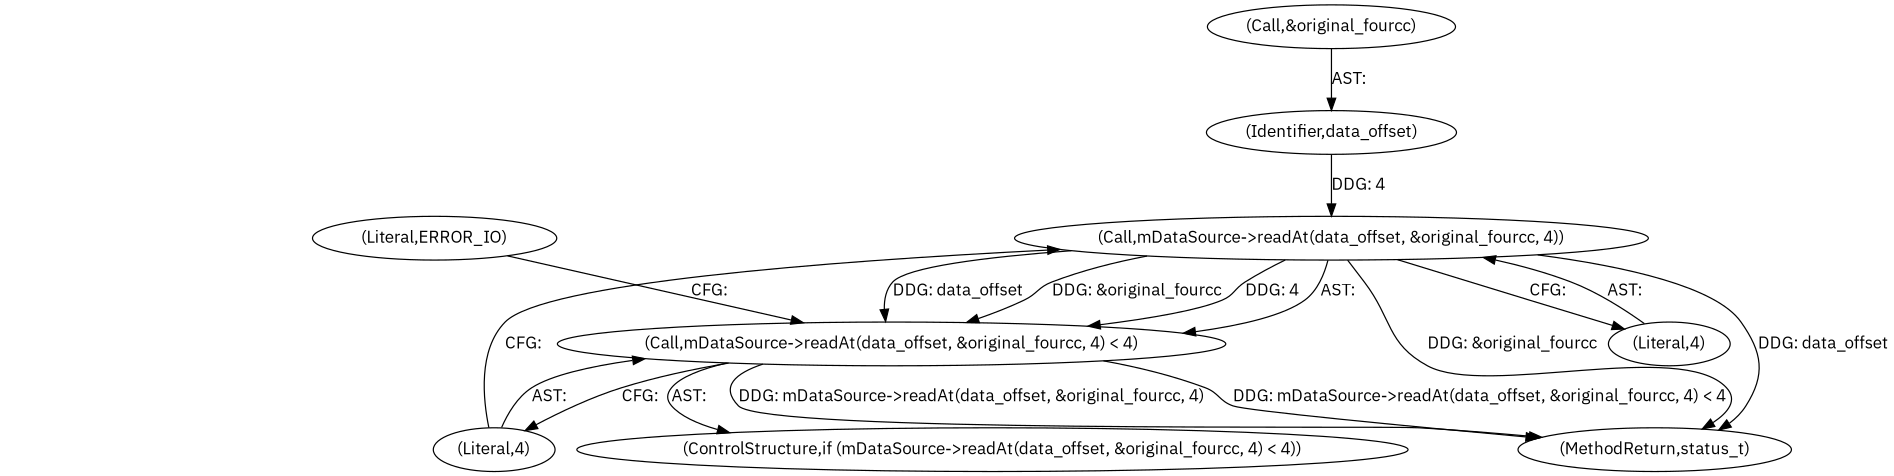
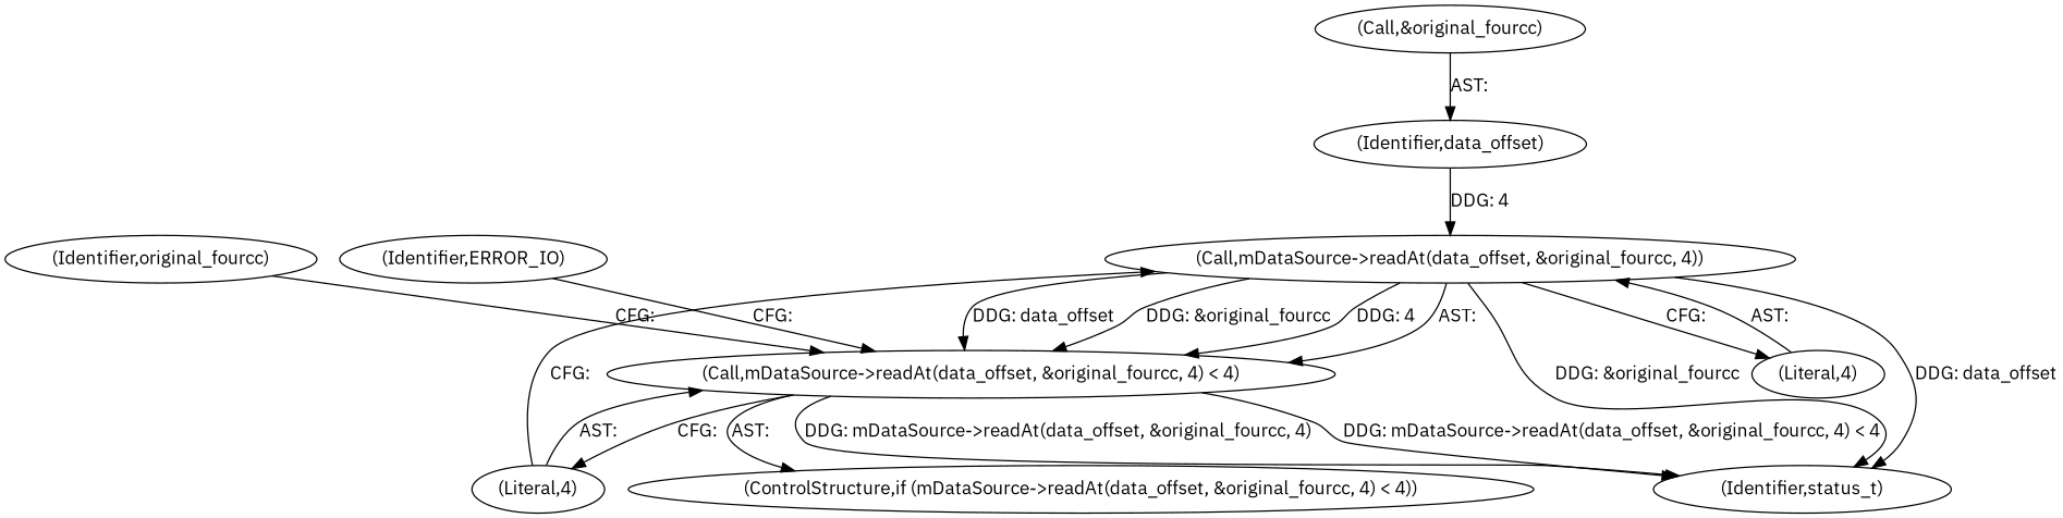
  digraph {
    fontname="IBM Plex Sans"
    node [fontname="IBM Plex Sans"]
    edge [fontname="IBM Plex Sans"]
    n1 [label="(Call,mDataSource->readAt(data_offset, &original_fourcc, 4))"]
    n2 [label="(Call,mDataSource->readAt(data_offset, &original_fourcc, 4) < 4)"]
-   n3 [label="(MethodReturn,status_t)"]
+   n3 [label="(Identifier,status_t)"]
    n4 [label="(Literal,4)"]
    n5 [label="(ControlStructure,if (mDataSource->readAt(data_offset, &original_fourcc, 4) < 4))"]
    n6 [label="(Literal,4)"]
+   n7 [label="(Identifier,original_fourcc)"]
    n8 [label="(Identifier,data_offset)"]
-   n9 [label="(Literal,ERROR_IO)"]
+   n9 [label="(Identifier,ERROR_IO)"]
    n10 [label="(Call,&original_fourcc)"]
    n1 -> n2 [label="AST: "]
    n1 -> n2 [label="DDG: data_offset"]
    n1 -> n2 [label="DDG: &original_fourcc"]
    n1 -> n2 [label="DDG: 4"]
    n1 -> n3 [label="DDG: &original_fourcc"]
    n1 -> n3 [label="DDG: data_offset"]
    n1 -> n4 [label="CFG: "]
    n2 -> n3 [label="DDG: mDataSource->readAt(data_offset, &original_fourcc, 4)"]
    n2 -> n3 [label="DDG: mDataSource->readAt(data_offset, &original_fourcc, 4) < 4"]
    n2 -> n5 [label="AST: "]
    n2 -> n6 [label="CFG: "]
    n4 -> n1 [label="AST: "]
    n6 -> n1 [label="CFG: "]
    n6 -> n2 [label="AST: "]
+   n7 -> n2 [label="CFG: "]
    n8 -> n1 [label="DDG: 4"]
    n9 -> n2 [label="CFG: "]
    n10 -> n8 [label="AST: "]
  }
